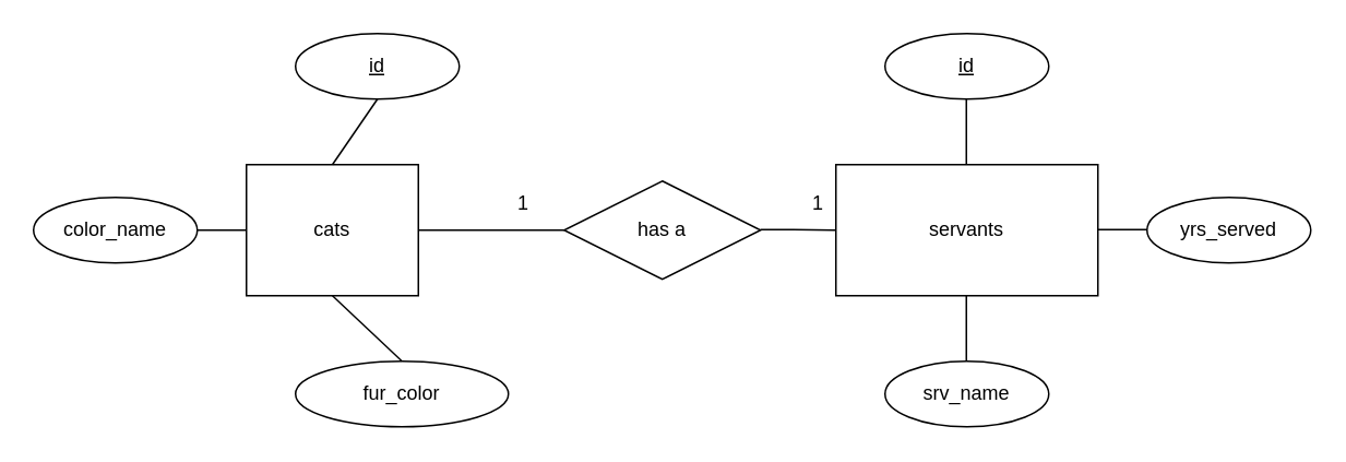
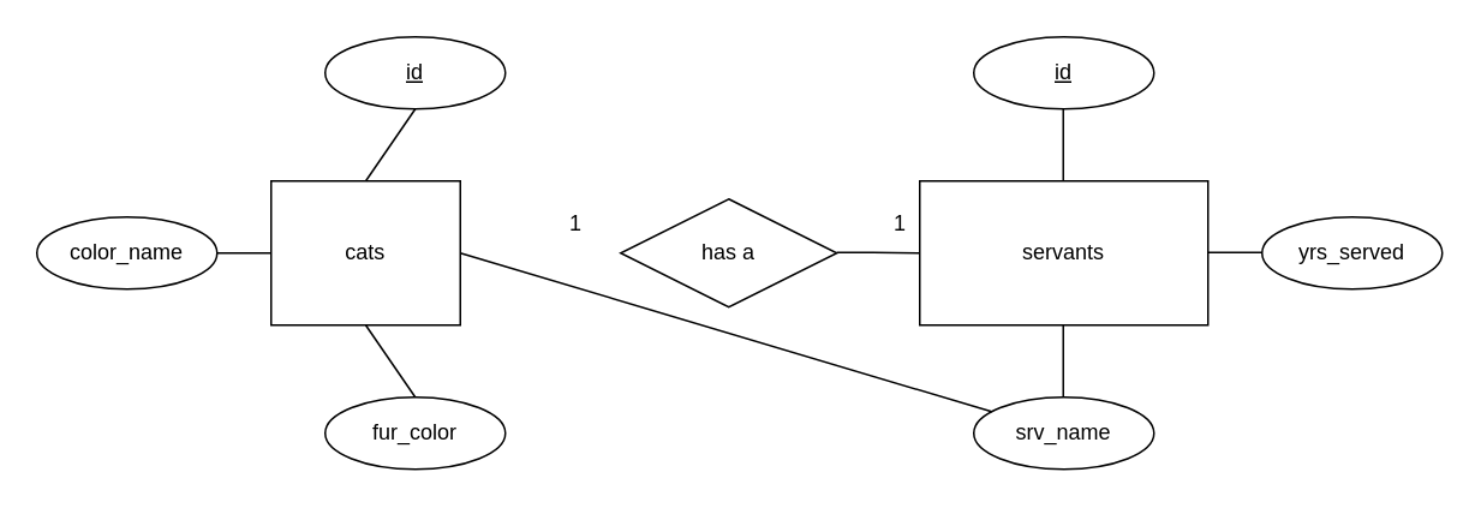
  <mxCell id="0" />
  <mxCell id="1" parent="0" />
  <mxCell id="2" value="cats" style="whiteSpace=wrap;html=1;align=center;" parent="1" vertex="1"><mxGeometry x="150" y="100" width="105" height="80" as="geometry" /></mxCell>
  <mxCell id="3" value="servants" style="whiteSpace=wrap;html=1;align=center;" parent="1" vertex="1"><mxGeometry x="510" y="100" width="160" height="80" as="geometry" /></mxCell>
- <mxCell id="4" value="fur_color" style="ellipse;whiteSpace=wrap;html=1;align=center;" parent="1" vertex="1"><mxGeometry x="180" y="220" width="130" height="40" as="geometry" /></mxCell>
+ <mxCell id="4" value="fur_color" style="ellipse;whiteSpace=wrap;html=1;align=center;" parent="1" vertex="1"><mxGeometry x="180" y="220" width="100" height="40" as="geometry" /></mxCell>
  <mxCell id="5" value="id" style="ellipse;whiteSpace=wrap;html=1;align=center;fontStyle=4;" parent="1" vertex="1"><mxGeometry x="180" y="20" width="100" height="40" as="geometry" /></mxCell>
  <mxCell id="6" value="color_name" style="ellipse;whiteSpace=wrap;html=1;align=center;" parent="1" vertex="1"><mxGeometry x="20" y="120" width="100" height="40" as="geometry" /></mxCell>
  <mxCell id="7" value="" style="endArrow=none;html=1;rounded=0;exitX=0.5;exitY=0;exitDx=0;exitDy=0;entryX=0.5;entryY=1;entryDx=0;entryDy=0;" parent="1" source="2" target="5" edge="1"><mxGeometry relative="1" as="geometry"><mxPoint x="220" y="110" as="sourcePoint" /><mxPoint x="380" y="110" as="targetPoint" /></mxGeometry></mxCell>
  <mxCell id="8" value="" style="endArrow=none;html=1;rounded=0;exitX=1;exitY=0.5;exitDx=0;exitDy=0;" parent="1" source="6" target="2" edge="1"><mxGeometry relative="1" as="geometry"><mxPoint x="220" y="110" as="sourcePoint" /><mxPoint x="380" y="110" as="targetPoint" /></mxGeometry></mxCell>
  <mxCell id="9" value="" style="endArrow=none;html=1;rounded=0;entryX=0.5;entryY=1;entryDx=0;entryDy=0;exitX=0.5;exitY=0;exitDx=0;exitDy=0;" parent="1" source="4" target="2" edge="1"><mxGeometry relative="1" as="geometry"><mxPoint x="230" y="210" as="sourcePoint" /><mxPoint x="230" y="190" as="targetPoint" /></mxGeometry></mxCell>
  <mxCell id="10" value="srv_name" style="ellipse;whiteSpace=wrap;html=1;align=center;" parent="1" vertex="1"><mxGeometry x="540" y="220" width="100" height="40" as="geometry" /></mxCell>
  <mxCell id="11" value="id" style="ellipse;whiteSpace=wrap;html=1;align=center;fontStyle=4;" parent="1" vertex="1"><mxGeometry x="540" y="20" width="100" height="40" as="geometry" /></mxCell>
  <mxCell id="12" value="yrs_served" style="ellipse;whiteSpace=wrap;html=1;align=center;" parent="1" vertex="1"><mxGeometry x="700" y="120" width="100" height="40" as="geometry" /></mxCell>
  <mxCell id="13" value="" style="endArrow=none;html=1;rounded=0;exitX=0.5;exitY=0;exitDx=0;exitDy=0;entryX=0.5;entryY=1;entryDx=0;entryDy=0;" parent="1" edge="1"><mxGeometry relative="1" as="geometry"><mxPoint x="589.66" y="100" as="sourcePoint" /><mxPoint x="589.66" y="60" as="targetPoint" /></mxGeometry></mxCell>
  <mxCell id="14" value="" style="endArrow=none;html=1;rounded=0;entryX=0.5;entryY=1;entryDx=0;entryDy=0;exitX=0.5;exitY=0;exitDx=0;exitDy=0;" parent="1" edge="1"><mxGeometry relative="1" as="geometry"><mxPoint x="589.66" y="220" as="sourcePoint" /><mxPoint x="589.66" y="180" as="targetPoint" /></mxGeometry></mxCell>
  <mxCell id="15" value="" style="endArrow=none;html=1;rounded=0;exitX=1;exitY=0.5;exitDx=0;exitDy=0;" parent="1" edge="1"><mxGeometry relative="1" as="geometry"><mxPoint x="670" y="139.66" as="sourcePoint" /><mxPoint x="700" y="139.66" as="targetPoint" /></mxGeometry></mxCell>
  <mxCell id="16" value="has a" style="shape=rhombus;perimeter=rhombusPerimeter;whiteSpace=wrap;html=1;align=center;" parent="1" vertex="1"><mxGeometry x="344" y="110" width="120" height="60" as="geometry" /></mxCell>
- <mxCell id="17" value="" style="endArrow=none;html=1;rounded=0;entryX=0;entryY=0.5;entryDx=0;entryDy=0;exitX=1;exitY=0.5;exitDx=0;exitDy=0;" parent="1" source="2" target="16" edge="1"><mxGeometry relative="1" as="geometry"><mxPoint x="290" y="150" as="sourcePoint" /><mxPoint x="450" y="150" as="targetPoint" /></mxGeometry></mxCell>
+ <mxCell id="17" value="" style="endArrow=none;html=1;rounded=0;exitX=1;exitY=0.5;exitDx=0;exitDy=0;" parent="1" source="2" target="10" edge="1"><mxGeometry relative="1" as="geometry"><mxPoint x="290" y="150" as="sourcePoint" /><mxPoint x="450" y="150" as="targetPoint" /></mxGeometry></mxCell>
  <mxCell id="18" value="" style="endArrow=none;html=1;rounded=0;entryX=0;entryY=0.5;entryDx=0;entryDy=0;exitX=1;exitY=0.5;exitDx=0;exitDy=0;" parent="1" target="3" edge="1"><mxGeometry relative="1" as="geometry"><mxPoint x="464" y="139.66" as="sourcePoint" /><mxPoint x="498" y="139.66" as="targetPoint" /><Array as="points"><mxPoint x="484" y="139.66" /></Array></mxGeometry></mxCell>
  <mxCell id="19" value="1" style="text;strokeColor=none;fillColor=none;spacingLeft=4;spacingRight=4;overflow=hidden;rotatable=0;points=[[0,0.5],[1,0.5]];portConstraint=eastwest;fontSize=12;" parent="1" vertex="1"><mxGeometry x="310" y="110" width="20" height="30" as="geometry" /></mxCell>
  <mxCell id="20" value="1" style="text;strokeColor=none;fillColor=none;spacingLeft=4;spacingRight=4;overflow=hidden;rotatable=0;points=[[0,0.5],[1,0.5]];portConstraint=eastwest;fontSize=12;" parent="1" vertex="1"><mxGeometry x="490" y="110" width="20" height="30" as="geometry" /></mxCell>
